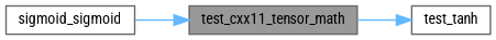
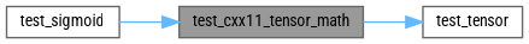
  digraph {
    fontname="Roboto Condensed"
    rankdir=LR
    node [color=grey40 fillcolor=white fontname="Roboto Condensed" fontsize=10 shape=box style=filled]
    edge [color=steelblue1 fontname="Roboto Condensed" fontsize=10 labelfontname=Helvetica labelfontsize=10 style=solid]
    n1 [color=gray40 fillcolor=grey60 fontcolor=black height=0.2 label=test_cxx11_tensor_math width=0.4]
-   n2 [height=0.2 label=test_tanh width=0.4]
-   n3 [height=0.2 label=sigmoid_sigmoid width=0.4]
+   n2 [height=0.2 label=test_tensor width=0.4]
+   n3 [height=0.2 label=test_sigmoid width=0.4]
    n1 -> n2
    n3 -> n1
  }
